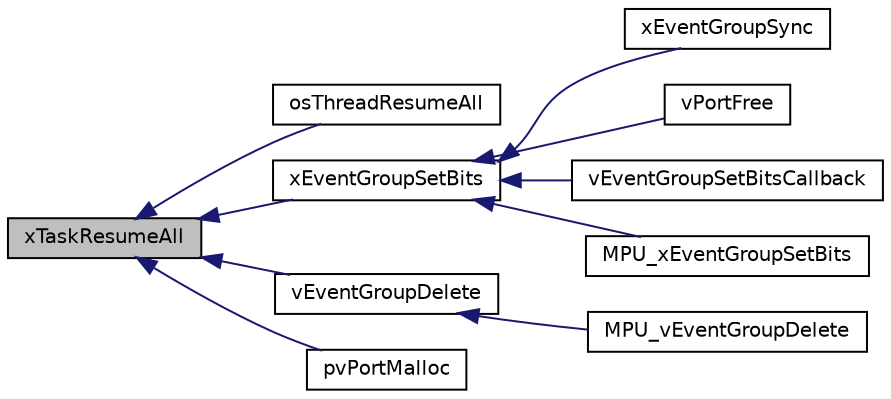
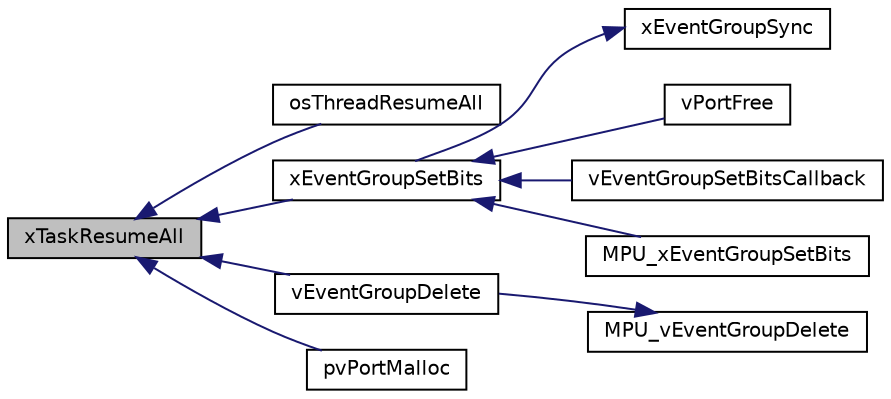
  digraph {
    rankdir=LR
    node [color=black fillcolor=white fontname=Helvetica fontsize=10 shape=record style=filled]
    edge [color=midnightblue dir=back fontname=Helvetica fontsize=10 labelfontname=Helvetica labelfontsize=10 style=solid]
    n1 [fillcolor=grey75 fontcolor=black height=0.2 label=xTaskResumeAll width=0.4]
    n2 [height=0.2 label=osThreadResumeAll width=0.4]
    n3 [height=0.2 label=xEventGroupSetBits width=0.4]
    n4 [height=0.2 label=vEventGroupDelete width=0.4]
    n5 [height=0.2 label=pvPortMalloc width=0.4]
    n6 [height=0.2 label=xEventGroupSync width=0.4]
    n7 [height=0.2 label=vPortFree width=0.4]
    n8 [height=0.2 label=vEventGroupSetBitsCallback width=0.4]
    n9 [height=0.2 label=MPU_xEventGroupSetBits width=0.4]
    n10 [height=0.2 label=MPU_vEventGroupDelete width=0.4]
    n1 -> n2
    n1 -> n3
    n1 -> n4
    n1 -> n5
-   n3 -> n6
+   n6 -> n3
    n3 -> n7
    n3 -> n8
    n3 -> n9
-   n4 -> n10
+   n10 -> n4
  }
